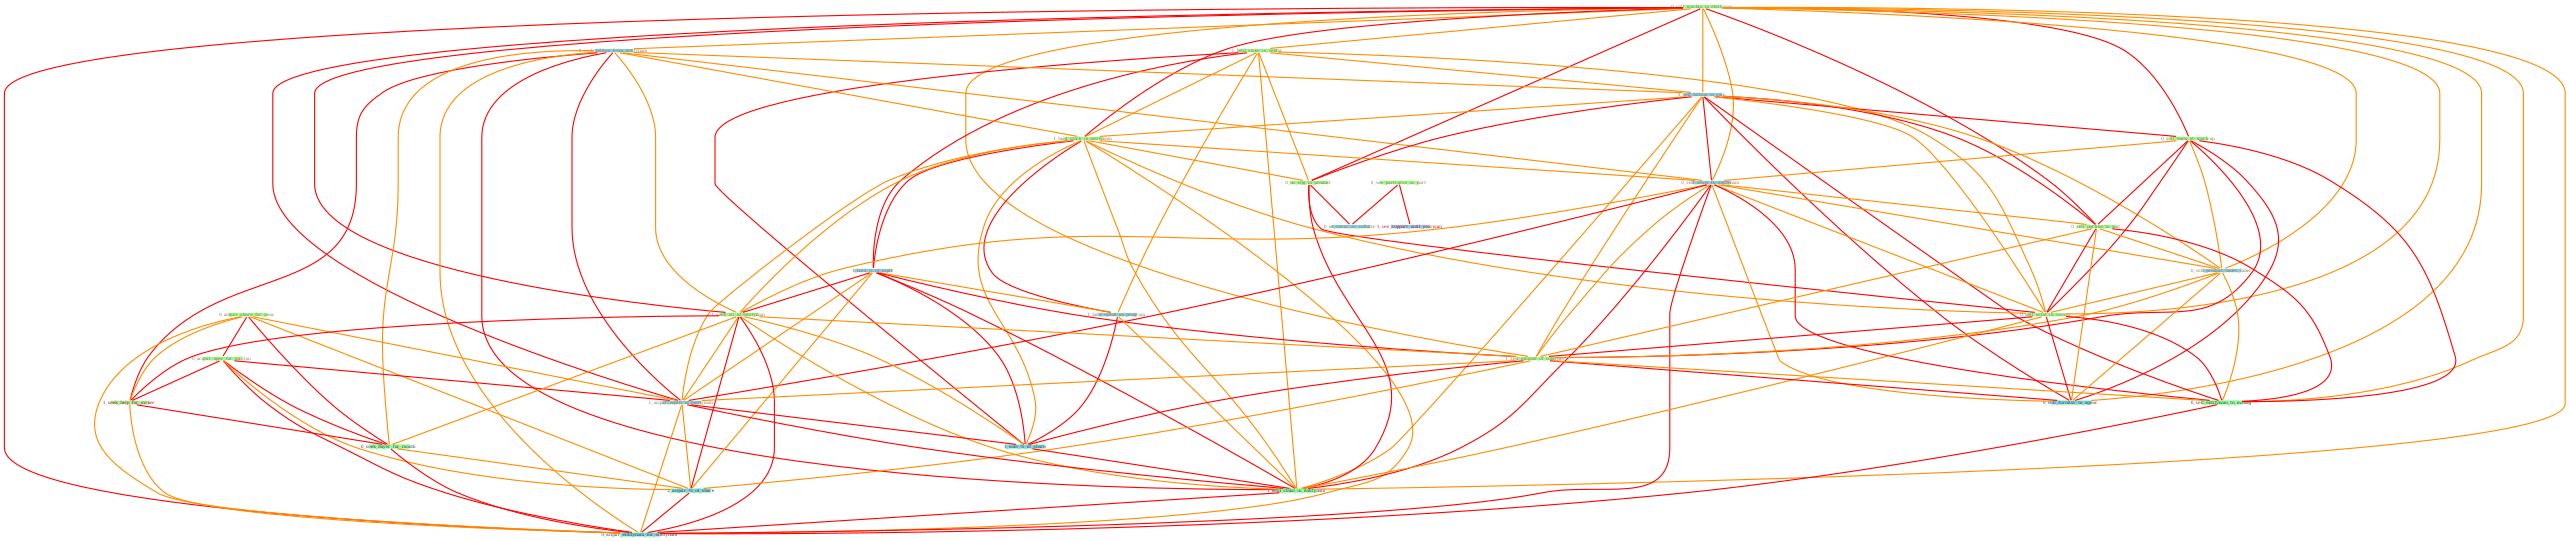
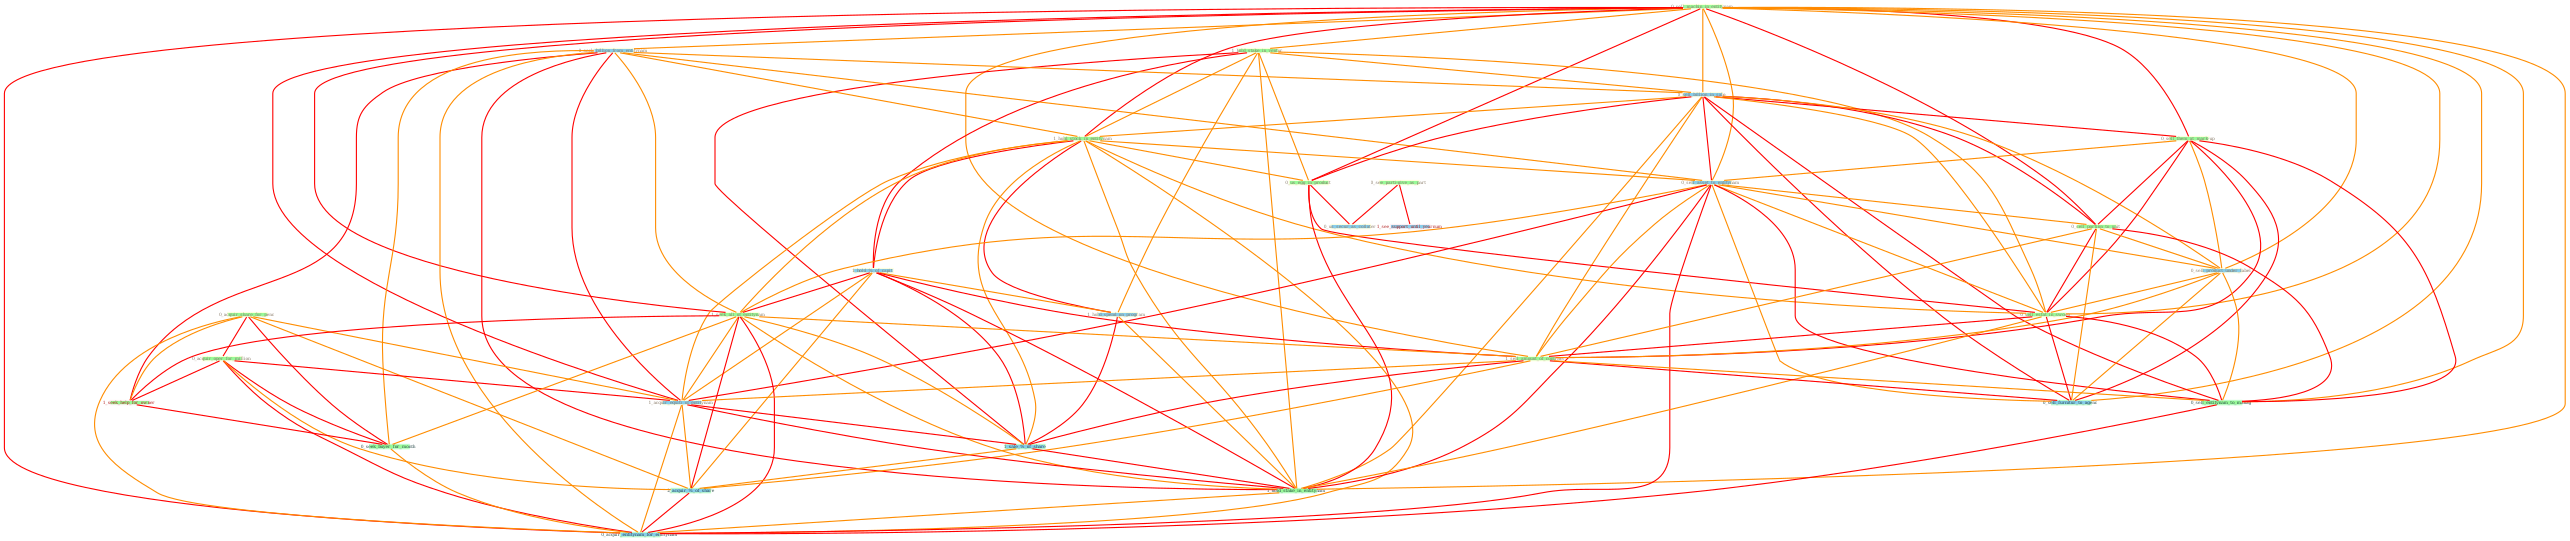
  graph {
    node [color="#ffffe0" fillcolor=palegreen fixedsize=true fontcolor="#8b7d6b" fontsize=4 shape=polygon style=filled]
    edge [color=darkorange w=1]
    "0_sell_machin_in_entitynam " [height=.06 width=.5]
    "1_hold_stake_in_ventur " [height=.06 width=.5]
    "0_seek_billion_from_entitynam " [fillcolor=skyblue height=.06 width=.5]
    "0_sell_billion_in_sale " [fillcolor=skyblue height=.06 width=.5]
    "1_hold_stock_in_entitynam " [height=.06 width=.5]
    "0_us_egg_in_product " [height=.06 width=.5]
    "0_sell_them_at_mark-up " [height=.06 width=.5]
    "0_see_parti-give_as_part " [height=.06 width=.5]
    "0_sell_asset_to_entitynam " [fillcolor=skyblue height=.06 width=.5]
    "1_hold_%_of_capit " [fillcolor=skyblue height=.06 width=.5]
    "0_acquir_share_for_penc " [height=.06 width=.5]
    "1_hold_spend_on_program " [fillcolor=skyblue height=.06 width=.5]
    "0_sell_portion_to_unit " [height=.06 width=.5]
    "0_acquir_oper_for_million " [height=.06 width=.5]
    "0_us_secur_as_collater " [fillcolor=skyblue height=.06 width=.5]
    "0_sell_product_under_label " [fillcolor=skyblue height=.06 width=.5]
    "0_sell_estat_in_swoop " [height=.06 width=.5]
    "1_seek_all_of_entitynam " [height=.06 width=.5]
    "1_sell_amount_of_contract " [height=.06 width=.5]
    "1_acquir_equiti_of_entitynam " [fillcolor=skyblue height=.06 width=.5]
    "1_seek_help_for_owner " [color="#fff0f5" fontcolor="#b22222" height=.06 width=.5]
    "1_see_support_until_yearnum " [color="#fff0f5" fillcolor=skyblue fontcolor="#b22222" height=.06 width=.5]
    "1_hold_stake_in_entitynam " [color="#BDFCC9" fontcolor="#2f4f4f" height=.06 width=.5]
    "0_sell_furnitur_to_agenc " [color="#BDFCC9" fillcolor=skyblue fontcolor="#2f4f4f" height=.06 width=.5]
    "0_sell_entitynam_to_manag " [color="#BDFCC9" fontcolor="#2f4f4f" height=.06 width=.5]
    "0_acquir_entitynam_for_entitynam " [color="#BDFCC9" fillcolor=skyblue fontcolor="#2f4f4f" height=.06 width=.5]
    n27 [color="#BDFCC9" fillcolor=skyblue fontcolor="#2f4f4f" height=.06 label="1_sale_%_of_share" width=.5]
    "0_seek_buyer_for_month " [color="#BDFCC9" fontcolor="#2f4f4f" height=.06 width=.5]
    n29 [color="#BDFCC9" fillcolor=skyblue fontcolor="#2f4f4f" height=.06 label="2_acquir_%_of_share" width=.5]
    subgraph sub_1 {
      "0_sell_machin_in_entitynam "
      "1_hold_stake_in_ventur "
      "0_seek_billion_from_entitynam "
      "0_sell_billion_in_sale "
      "1_hold_stock_in_entitynam "
      "0_us_egg_in_product "
      "0_sell_them_at_mark-up "
      "0_see_parti-give_as_part "
      "0_sell_asset_to_entitynam "
      "1_hold_%_of_capit "
      "0_acquir_share_for_penc "
      "1_hold_spend_on_program "
      "0_sell_portion_to_unit "
      "0_acquir_oper_for_million "
      "0_us_secur_as_collater "
      "0_sell_product_under_label "
      "0_sell_estat_in_swoop "
      "1_seek_all_of_entitynam "
      "1_sell_amount_of_contract "
      "1_acquir_equiti_of_entitynam "
    }
    subgraph sub_2 {
      "1_seek_help_for_owner "
      "1_see_support_until_yearnum "
    }
    "0_sell_machin_in_entitynam " -- "1_hold_stake_in_ventur "
    "0_sell_machin_in_entitynam " -- "0_seek_billion_from_entitynam "
    "0_sell_machin_in_entitynam " -- "0_sell_billion_in_sale " [w=2]
    "0_sell_machin_in_entitynam " -- "1_hold_stock_in_entitynam " [color=red w=2]
    "0_sell_machin_in_entitynam " -- "0_us_egg_in_product " [color=red]
    "0_sell_machin_in_entitynam " -- "0_sell_them_at_mark-up " [color=red]
    "0_sell_machin_in_entitynam " -- "0_sell_asset_to_entitynam " [w=2]
    "0_sell_machin_in_entitynam " -- "0_sell_portion_to_unit " [color=red]
    "0_sell_machin_in_entitynam " -- "0_sell_product_under_label "
    "0_sell_machin_in_entitynam " -- "0_sell_estat_in_swoop " [w=2]
    "0_sell_machin_in_entitynam " -- "1_seek_all_of_entitynam " [color=red]
    "0_sell_machin_in_entitynam " -- "1_sell_amount_of_contract "
    "0_sell_machin_in_entitynam " -- "1_acquir_equiti_of_entitynam " [color=red]
    "0_sell_machin_in_entitynam " -- "1_hold_stake_in_entitynam " [w=2]
    "0_sell_machin_in_entitynam " -- "0_sell_furnitur_to_agenc "
    "0_sell_machin_in_entitynam " -- "0_sell_entitynam_to_manag "
    "0_sell_machin_in_entitynam " -- "0_acquir_entitynam_for_entitynam " [color=red]
    "1_hold_stake_in_ventur " -- "0_sell_billion_in_sale "
    "1_hold_stake_in_ventur " -- "1_hold_stock_in_entitynam " [w=2]
    "1_hold_stake_in_ventur " -- "0_us_egg_in_product "
    "1_hold_stake_in_ventur " -- "1_hold_%_of_capit " [color=red]
    "1_hold_stake_in_ventur " -- "1_hold_spend_on_program "
    "1_hold_stake_in_ventur " -- "0_sell_estat_in_swoop "
    "1_hold_stake_in_ventur " -- "1_hold_stake_in_entitynam " [w=3]
    "1_hold_stake_in_ventur " -- n27 [color=red]
    "0_seek_billion_from_entitynam " -- "0_sell_billion_in_sale "
    "0_seek_billion_from_entitynam " -- "1_hold_stock_in_entitynam "
    "0_seek_billion_from_entitynam " -- "0_sell_asset_to_entitynam "
    "0_seek_billion_from_entitynam " -- "1_seek_all_of_entitynam " [w=2]
    "0_seek_billion_from_entitynam " -- "1_acquir_equiti_of_entitynam " [color=red]
    "0_seek_billion_from_entitynam " -- "1_seek_help_for_owner " [color=red]
    "0_seek_billion_from_entitynam " -- "1_hold_stake_in_entitynam " [color=red]
    "0_seek_billion_from_entitynam " -- "0_acquir_entitynam_for_entitynam "
    "0_seek_billion_from_entitynam " -- "0_seek_buyer_for_month "
    "0_sell_billion_in_sale " -- "1_hold_stock_in_entitynam "
    "0_sell_billion_in_sale " -- "0_us_egg_in_product " [color=red]
    "0_sell_billion_in_sale " -- "0_sell_them_at_mark-up " [color=red]
    "0_sell_billion_in_sale " -- "0_sell_asset_to_entitynam " [color=red]
    "0_sell_billion_in_sale " -- "0_sell_portion_to_unit " [color=red]
    "0_sell_billion_in_sale " -- "0_sell_product_under_label "
    "0_sell_billion_in_sale " -- "0_sell_estat_in_swoop " [w=2]
    "0_sell_billion_in_sale " -- "1_sell_amount_of_contract "
    "0_sell_billion_in_sale " -- "1_hold_stake_in_entitynam "
    "0_sell_billion_in_sale " -- "0_sell_furnitur_to_agenc " [color=red]
    "0_sell_billion_in_sale " -- "0_sell_entitynam_to_manag " [color=red]
    "1_hold_stock_in_entitynam " -- "0_us_egg_in_product "
    "1_hold_stock_in_entitynam " -- "0_sell_asset_to_entitynam "
    "1_hold_stock_in_entitynam " -- "1_hold_%_of_capit " [color=red]
    "1_hold_stock_in_entitynam " -- "1_hold_spend_on_program " [color=red]
    "1_hold_stock_in_entitynam " -- "0_sell_estat_in_swoop "
    "1_hold_stock_in_entitynam " -- "1_seek_all_of_entitynam "
    "1_hold_stock_in_entitynam " -- "1_acquir_equiti_of_entitynam "
    "1_hold_stock_in_entitynam " -- "1_hold_stake_in_entitynam " [w=3]
    "1_hold_stock_in_entitynam " -- "0_acquir_entitynam_for_entitynam "
    "1_hold_stock_in_entitynam " -- n27
    "0_us_egg_in_product " -- "0_us_secur_as_collater " [color=red]
    "0_us_egg_in_product " -- "0_sell_estat_in_swoop " [color=red]
    "0_us_egg_in_product " -- "1_hold_stake_in_entitynam " [color=red]
    "0_sell_them_at_mark-up " -- "0_sell_asset_to_entitynam "
    "0_sell_them_at_mark-up " -- "0_sell_portion_to_unit " [color=red]
    "0_sell_them_at_mark-up " -- "0_sell_product_under_label "
    "0_sell_them_at_mark-up " -- "0_sell_estat_in_swoop " [color=red]
    "0_sell_them_at_mark-up " -- "1_sell_amount_of_contract " [color=red]
    "0_sell_them_at_mark-up " -- "0_sell_furnitur_to_agenc " [color=red]
    "0_sell_them_at_mark-up " -- "0_sell_entitynam_to_manag " [color=red]
    "0_see_parti-give_as_part " -- "0_us_secur_as_collater " [color=red]
    "0_see_parti-give_as_part " -- "1_see_support_until_yearnum " [color=red]
    "0_sell_asset_to_entitynam " -- "0_sell_portion_to_unit " [w=2]
    "0_sell_asset_to_entitynam " -- "0_sell_product_under_label "
    "0_sell_asset_to_entitynam " -- "0_sell_estat_in_swoop "
    "0_sell_asset_to_entitynam " -- "1_seek_all_of_entitynam "
    "0_sell_asset_to_entitynam " -- "1_sell_amount_of_contract "
    "0_sell_asset_to_entitynam " -- "1_acquir_equiti_of_entitynam " [color=red]
    "0_sell_asset_to_entitynam " -- "1_hold_stake_in_entitynam " [color=red]
    "0_sell_asset_to_entitynam " -- "0_sell_furnitur_to_agenc " [w=2]
    "0_sell_asset_to_entitynam " -- "0_sell_entitynam_to_manag " [color=red w=2]
    "0_sell_asset_to_entitynam " -- "0_acquir_entitynam_for_entitynam " [color=red]
    "1_hold_%_of_capit " -- "1_hold_spend_on_program "
    "1_hold_%_of_capit " -- "1_seek_all_of_entitynam " [color=red]
    "1_hold_%_of_capit " -- "1_sell_amount_of_contract " [color=red]
    "1_hold_%_of_capit " -- "1_acquir_equiti_of_entitynam "
    "1_hold_%_of_capit " -- "1_hold_stake_in_entitynam " [color=red]
    "1_hold_%_of_capit " -- n27 [color=red w=3]
    "1_hold_%_of_capit " -- n29 [w=2]
    "0_acquir_share_for_penc " -- "0_acquir_oper_for_million " [color=red w=2]
    "0_acquir_share_for_penc " -- "1_acquir_equiti_of_entitynam "
    "0_acquir_share_for_penc " -- "1_seek_help_for_owner "
    "0_acquir_share_for_penc " -- "0_acquir_entitynam_for_entitynam " [w=2]
    "0_acquir_share_for_penc " -- "0_seek_buyer_for_month " [color=red]
    "0_acquir_share_for_penc " -- n29
    "1_hold_spend_on_program " -- "1_hold_stake_in_entitynam "
    "1_hold_spend_on_program " -- n27 [color=red]
    "0_sell_portion_to_unit " -- "0_sell_product_under_label "
    "0_sell_portion_to_unit " -- "0_sell_estat_in_swoop " [color=red]
    "0_sell_portion_to_unit " -- "1_sell_amount_of_contract "
    "0_sell_portion_to_unit " -- "0_sell_furnitur_to_agenc " [w=2]
    "0_sell_portion_to_unit " -- "0_sell_entitynam_to_manag " [color=red w=2]
    "0_acquir_oper_for_million " -- "1_acquir_equiti_of_entitynam " [color=red]
    "0_acquir_oper_for_million " -- "1_seek_help_for_owner " [color=red]
    "0_acquir_oper_for_million " -- "0_acquir_entitynam_for_entitynam " [color=red w=2]
    "0_acquir_oper_for_million " -- "0_seek_buyer_for_month " [color=red]
    "0_acquir_oper_for_million " -- n29
    "0_sell_product_under_label " -- "0_sell_estat_in_swoop "
    "0_sell_product_under_label " -- "1_sell_amount_of_contract "
    "0_sell_product_under_label " -- "0_sell_furnitur_to_agenc "
    "0_sell_product_under_label " -- "0_sell_entitynam_to_manag "
    "0_sell_estat_in_swoop " -- "1_sell_amount_of_contract " [color=red]
    "0_sell_estat_in_swoop " -- "1_hold_stake_in_entitynam "
    "0_sell_estat_in_swoop " -- "0_sell_furnitur_to_agenc " [color=red]
    "0_sell_estat_in_swoop " -- "0_sell_entitynam_to_manag " [color=red]
    "1_seek_all_of_entitynam " -- "1_sell_amount_of_contract "
    "1_seek_all_of_entitynam " -- "1_acquir_equiti_of_entitynam " [w=2]
    "1_seek_all_of_entitynam " -- "1_seek_help_for_owner " [color=red]
    "1_seek_all_of_entitynam " -- "1_hold_stake_in_entitynam "
    "1_seek_all_of_entitynam " -- "0_acquir_entitynam_for_entitynam " [color=red]
    "1_seek_all_of_entitynam " -- n27
    "1_seek_all_of_entitynam " -- "0_seek_buyer_for_month "
    "1_seek_all_of_entitynam " -- n29 [color=red]
    "1_sell_amount_of_contract " -- "1_acquir_equiti_of_entitynam "
    "1_sell_amount_of_contract " -- "0_sell_furnitur_to_agenc " [color=red]
    "1_sell_amount_of_contract " -- "0_sell_entitynam_to_manag "
    "1_sell_amount_of_contract " -- n27 [color=red]
    "1_sell_amount_of_contract " -- n29
    "1_acquir_equiti_of_entitynam " -- "1_hold_stake_in_entitynam " [color=red]
    "1_acquir_equiti_of_entitynam " -- "0_acquir_entitynam_for_entitynam " [w=2]
    "1_acquir_equiti_of_entitynam " -- n27 [color=red]
    "1_acquir_equiti_of_entitynam " -- n29 [w=2]
-   "1_seek_help_for_owner " -- "0_acquir_entitynam_for_entitynam "
    "1_seek_help_for_owner " -- "0_seek_buyer_for_month " [color=red w=2]
-   "1_hold_stake_in_entitynam " -- "0_acquir_entitynam_for_entitynam " [color=red]
+   "1_hold_stake_in_entitynam " -- "0_acquir_entitynam_for_entitynam "
    "0_sell_entitynam_to_manag " -- "0_acquir_entitynam_for_entitynam " [color=red]
    n27 -- "1_hold_stake_in_entitynam " [color=red]
-   "0_seek_buyer_for_month " -- n29 [w=3]
-   "0_seek_buyer_for_month " -- "0_acquir_entitynam_for_entitynam " [color=red]
+   n27 -- n29 [w=3]
+   "0_seek_buyer_for_month " -- "0_acquir_entitynam_for_entitynam "
    n29 -- "0_acquir_entitynam_for_entitynam " [color=red]
  }
